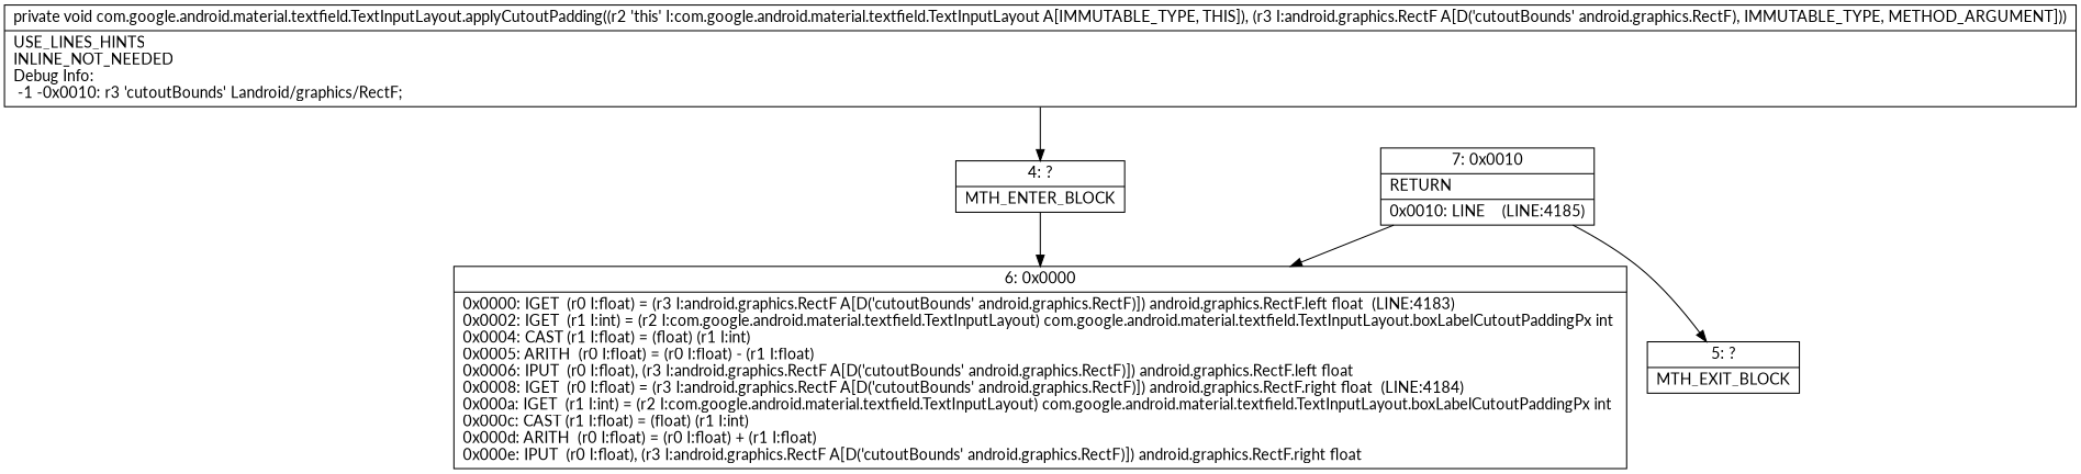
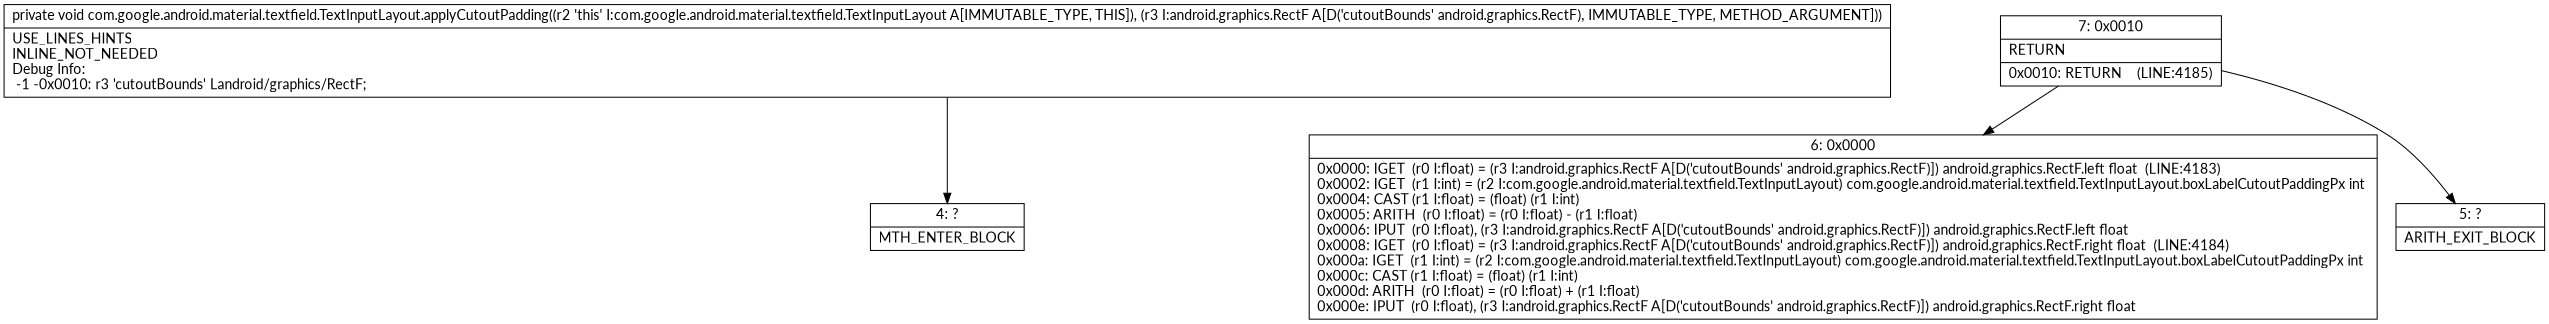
  digraph {
    fontname=Lato
    node [fontname=Lato shape=record]
    edge [fontname=Lato]
    n1 [label="{4\:\ ?|MTH_ENTER_BLOCK\l}"]
    n2 [label="{6\:\ 0x0000|0x0000: IGET  (r0 I:float) = (r3 I:android.graphics.RectF A[D('cutoutBounds' android.graphics.RectF)]) android.graphics.RectF.left float  (LINE:4183)\l0x0002: IGET  (r1 I:int) = (r2 I:com.google.android.material.textfield.TextInputLayout) com.google.android.material.textfield.TextInputLayout.boxLabelCutoutPaddingPx int \l0x0004: CAST (r1 I:float) = (float) (r1 I:int) \l0x0005: ARITH  (r0 I:float) = (r0 I:float) \- (r1 I:float) \l0x0006: IPUT  (r0 I:float), (r3 I:android.graphics.RectF A[D('cutoutBounds' android.graphics.RectF)]) android.graphics.RectF.left float \l0x0008: IGET  (r0 I:float) = (r3 I:android.graphics.RectF A[D('cutoutBounds' android.graphics.RectF)]) android.graphics.RectF.right float  (LINE:4184)\l0x000a: IGET  (r1 I:int) = (r2 I:com.google.android.material.textfield.TextInputLayout) com.google.android.material.textfield.TextInputLayout.boxLabelCutoutPaddingPx int \l0x000c: CAST (r1 I:float) = (float) (r1 I:int) \l0x000d: ARITH  (r0 I:float) = (r0 I:float) + (r1 I:float) \l0x000e: IPUT  (r0 I:float), (r3 I:android.graphics.RectF A[D('cutoutBounds' android.graphics.RectF)]) android.graphics.RectF.right float \l}"]
-   n3 [label="{7\:\ 0x0010|RETURN\l|0x0010: LINE    (LINE:4185)\l}"]
-   n4 [label="{5\:\ ?|MTH_EXIT_BLOCK\l}"]
+   n3 [label="{7\:\ 0x0010|RETURN\l|0x0010: RETURN    (LINE:4185)\l}"]
+   n4 [label="{5\:\ ?|ARITH_EXIT_BLOCK\l}"]
    n5 [label="{private void com.google.android.material.textfield.TextInputLayout.applyCutoutPadding((r2 'this' I:com.google.android.material.textfield.TextInputLayout A[IMMUTABLE_TYPE, THIS]), (r3 I:android.graphics.RectF A[D('cutoutBounds' android.graphics.RectF), IMMUTABLE_TYPE, METHOD_ARGUMENT]))  | USE_LINES_HINTS\lINLINE_NOT_NEEDED\lDebug Info:\l  \-1 \-0x0010: r3 'cutoutBounds' Landroid\/graphics\/RectF;\l}"]
-   n1 -> n2
    n3 -> n2
    n3 -> n4
    n5 -> n1
  }
